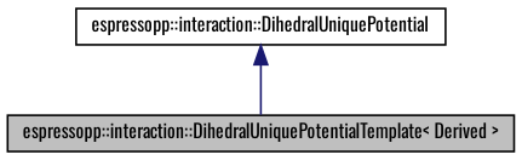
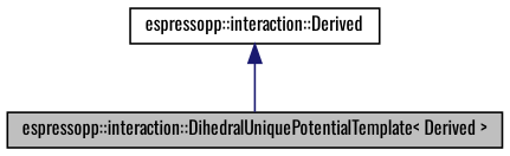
  digraph {
    fontname=Oswald
    node [color=black fontname=Oswald fontsize=10 shape=record style=filled]
    n1 [fillcolor=grey75 fontcolor=black height=0.2 label="espressopp::interaction::DihedralUniquePotentialTemplate\< Derived \>" width=0.4]
-   n2 [fillcolor=white height=0.2 label="espressopp::interaction::DihedralUniquePotential" width=0.4]
+   n2 [fillcolor=white height=0.2 label="espressopp::interaction::Derived" width=0.4]
    n2 -> n1 [color=midnightblue dir=back fontname=Oswald fontsize=10 labelfontname=Helvetica labelfontsize=10 style=solid]
  }
